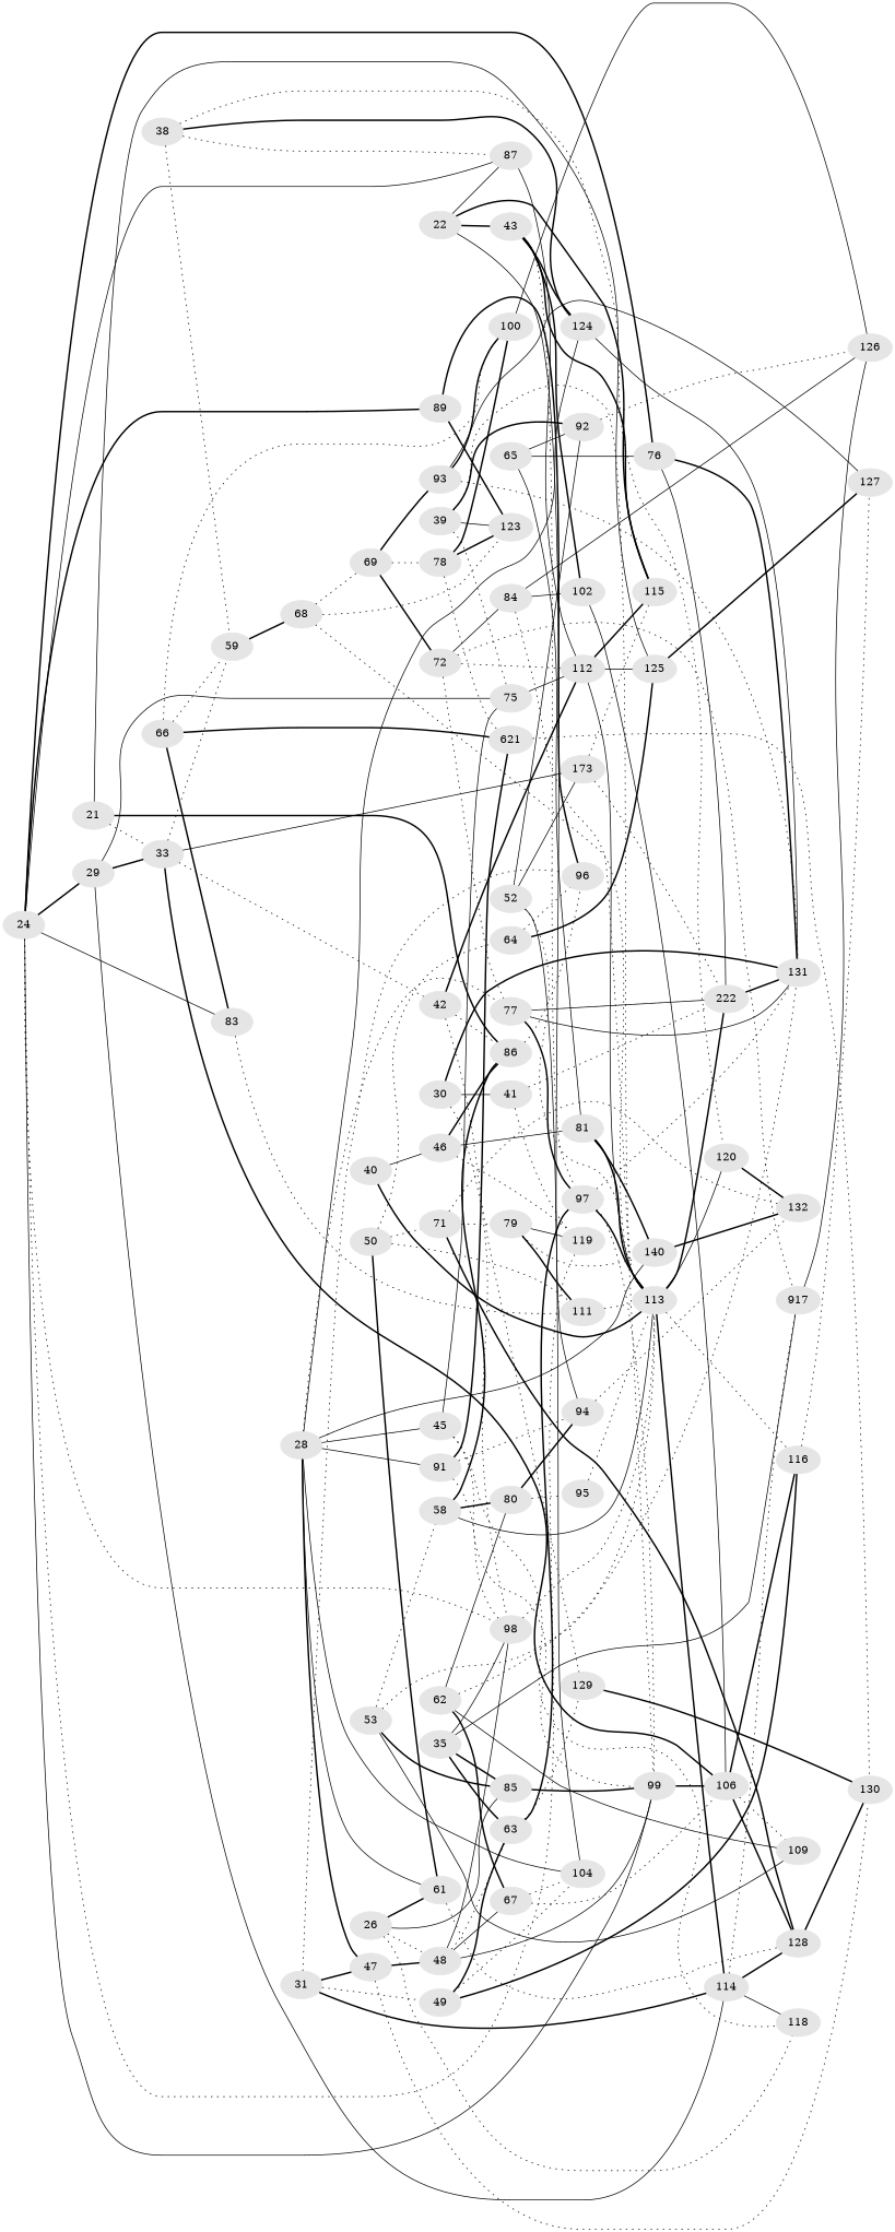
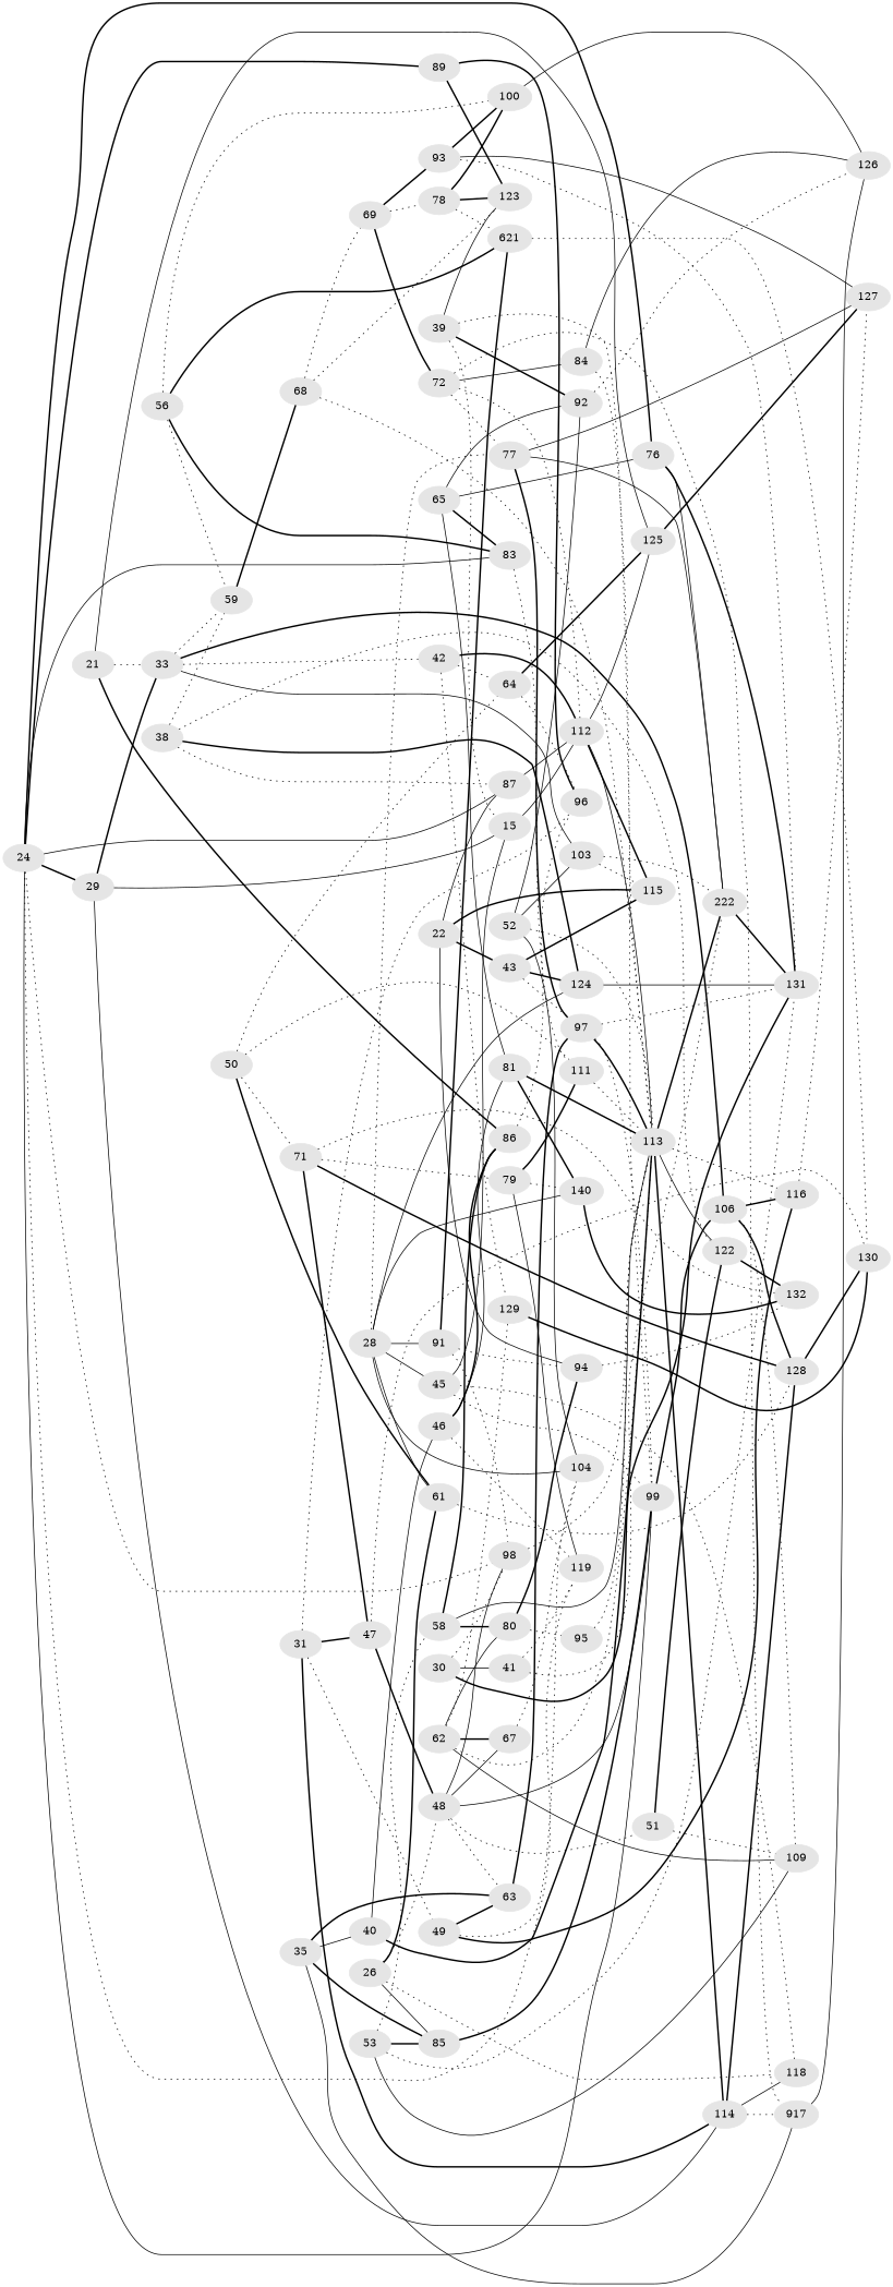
  graph {
    rankdir=LR
    node [color=gray90 style=filled]
    edge [style=dotted]
    33 [super="+19"]
    42
    59
-   103 [label=173]
+   103
    106 [super="+1+54"]
    21
    86
    125
    41
    119
    n11 [label=222 super="+88"]
    96
    127
    43 [super="+37"]
    115
    124
    97 [super="+7+44"]
-   102 [super="+11"]
    22
    87
    94 [super="+73"]
    112 [super="+2+74"]
    132
    24 [super="+8+20"]
    29
    76
    83
    89
    98 [super="+27"]
    99 [super="+66"]
-   75
+   75 [label=15]
    114 [super="+5+107"]
    131 [super="+13+17"]
    111
    123
    113 [super="+32+105"]
    48 [super="+3+23"]
    63
+   51
    67
    26
    61
    85
    118
    128 [super="+55"]
    28 [super="+25"]
    45
    47
    77 [super="+36"]
    91
    104
    n52 [label=140]
    130
    n54 [label=621]
    n55 [label=917]
    30
    31
    49
    116
    64
    129 [super="+4"]
    68
    109
    35
    40
    46
    126
    38
-   120
+   120 [label=122]
    39
    92
    81
    50
    71
    79
    52
    53
    58
    80
-   56 [label=66]
+   56
    100
    95
    69
    62 [super="+57"]
    65 [super="+14"]
    72 [super="+70"]
    78
    93
    84
    33 -- 42
    33 -- 59
    33 -- 103 [style=solid]
    33 -- 106 [style=bold]
    42 -- 112 [style=bold]
-   42 -- 86
+   42 -- 64
    42 -- 129
    59 -- 68 [style=bold]
    103 -- n11
    103 -- 115
    106 -- 128 [style=bold]
    106 -- 116 [style=bold]
    106 -- 109
    21 -- 33
    21 -- 86 [style=bold]
    21 -- 125 [style=solid]
    86 -- 96
    125 -- 127 [style=bold]
    41 -- 119
    41 -- n11
    n11 -- 131 [style=bold]
    43 -- 115 [style=bold]
    43 -- 124 [style=bold]
    43 -- 97 [weight=2]
-   43 -- 102 [style=bold weight=2]
    124 -- 131 [style=solid]
    97 -- 99
    97 -- 131
    97 -- 113 [style=bold weight=2]
-   102 -- 106 [style=solid]
    22 -- 43 [style=bold]
    22 -- 115 [style=bold]
    22 -- 87 [style=solid]
    22 -- 94 [style=solid]
    87 -- 112 [style=solid]
    94 -- 132
    112 -- 125 [style=solid]
    112 -- 115 [style=bold]
    112 -- 113 [style=solid]
    24 -- 119
    24 -- 87 [style=solid]
    24 -- 29 [style=bold]
    24 -- 76 [style=bold]
    24 -- 83 [style=solid]
    24 -- 89 [style=bold]
    24 -- 98
    24 -- 99 [style=solid]
    29 -- 33 [style=bold]
    29 -- 75 [style=solid]
    29 -- 114 [style=solid]
    76 -- n11 [style=solid]
    76 -- 131 [style=bold]
    83 -- 111
    89 -- 96 [style=bold]
    89 -- 123 [style=bold]
    98 -- 113
    99 -- 106 [style=bold weight=2]
    75 -- 112 [style=solid]
    114 -- 118 [style=solid]
    114 -- 128 [style=bold weight=2]
    114 -- n55
    111 -- 113
    113 -- n11 [style=bold weight=2]
    113 -- 114 [style=bold weight=2]
    113 -- 116
    113 -- 120 [style=solid]
    48 -- 98 [style=solid weight=2]
    48 -- 99 [style=solid]
    48 -- 63
+   48 -- 51
    48 -- 67 [style=solid]
    63 -- 97 [style=bold]
-   67 -- 106
+   51 -- 109
+   51 -- 120 [style=bold]
    67 -- 104
    26 -- 48
    26 -- 61 [style=bold]
    26 -- 85 [style=solid]
    26 -- 118
    61 -- 128
    85 -- 99 [style=bold]
    128 -- 130 [style=bold]
    28 -- 124 [style=solid]
    28 -- 61 [style=solid]
    28 -- 45 [style=solid]
-   28 -- 47 [style=bold]
+   71 -- 47 [style=bold]
    28 -- 77
    28 -- 91 [style=solid]
    28 -- 104 [style=solid]
    28 -- n52 [style=solid]
    45 -- 99
    45 -- 75 [style=solid]
    45 -- 118
    47 -- 48 [style=bold]
    47 -- 130
    77 -- n11 [style=solid weight=2]
-   77 -- 131 [style=solid]
+   77 -- 127 [style=solid]
    77 -- 97 [style=bold]
    91 -- 94
    91 -- 98
    91 -- n54 [style=bold]
    n52 -- 132 [style=bold]
    n54 -- 130
    n55 -- 126 [style=solid]
    30 -- 41 [style=solid]
    30 -- 98
    30 -- 131 [style=bold]
    31 -- 96
    31 -- 114 [style=bold]
    31 -- 47 [style=bold]
    31 -- 49
    49 -- 63 [style=bold]
    49 -- 104
    49 -- 116 [style=bold]
    116 -- 127
    64 -- 125 [style=bold]
    64 -- 96
    129 -- 130 [style=bold]
    68 -- 123
    68 -- 113
    68 -- 69
    35 -- 63 [style=bold]
    35 -- 85 [style=bold]
    35 -- n55 [style=solid]
-   35 -- 98 [style=solid]
+   35 -- 40 [style=solid]
    40 -- 113 [style=bold]
    40 -- 46 [style=solid]
    46 -- 86 [style=bold]
    46 -- 119
    46 -- 81 [style=solid]
    38 -- 59
    38 -- 124 [style=bold]
    38 -- 87
    38 -- 120
    120 -- 132 [style=bold]
    39 -- 75
    39 -- 123 [style=solid]
    39 -- 113
    39 -- 92 [style=bold]
    92 -- 126
    81 -- 113 [style=bold]
    81 -- n52 [style=bold]
    50 -- 111
    50 -- 61 [style=bold]
    50 -- 64
    50 -- 71
    71 -- 132
    71 -- 128 [style=bold]
    71 -- 79
    79 -- 119 [style=solid]
    79 -- 111 [style=bold]
    79 -- n52
    52 -- 103 [style=solid]
    52 -- 113
    52 -- 104 [style=solid]
    52 -- 92 [style=solid]
    53 -- 131
    53 -- 85 [style=bold]
    53 -- 109 [style=solid]
    53 -- 58
    58 -- 86 [style=bold]
    58 -- 113 [style=solid]
    58 -- 80 [style=bold]
    80 -- 94 [style=bold]
    80 -- 95
    56 -- 59
    56 -- 83 [style=bold]
    56 -- n54 [style=bold]
    56 -- 100
    100 -- 126 [style=solid]
    95 -- 113
    69 -- 72 [style=bold]
    69 -- 78
    69 -- 93 [style=bold]
    62 -- 113 [weight=2]
    62 -- 67 [style=bold]
-   63 -- 129 [weight=2]
+   62 -- 129 [weight=2]
    62 -- 109 [style=solid]
    62 -- 80 [style=solid]
    65 -- 76 [style=solid]
+   65 -- 83 [style=bold]
    65 -- 92 [style=solid]
    65 -- 81 [style=solid]
    72 -- 112 [weight=2]
    72 -- 77
    72 -- n55
    72 -- 84 [style=solid]
    78 -- 123 [style=bold]
    78 -- n54
    78 -- 100 [style=bold]
    93 -- 127 [style=solid]
    93 -- 131
    93 -- 100 [style=bold]
-   84 -- 102 [style=solid]
    84 -- 99
    84 -- 126 [style=solid]
  }
